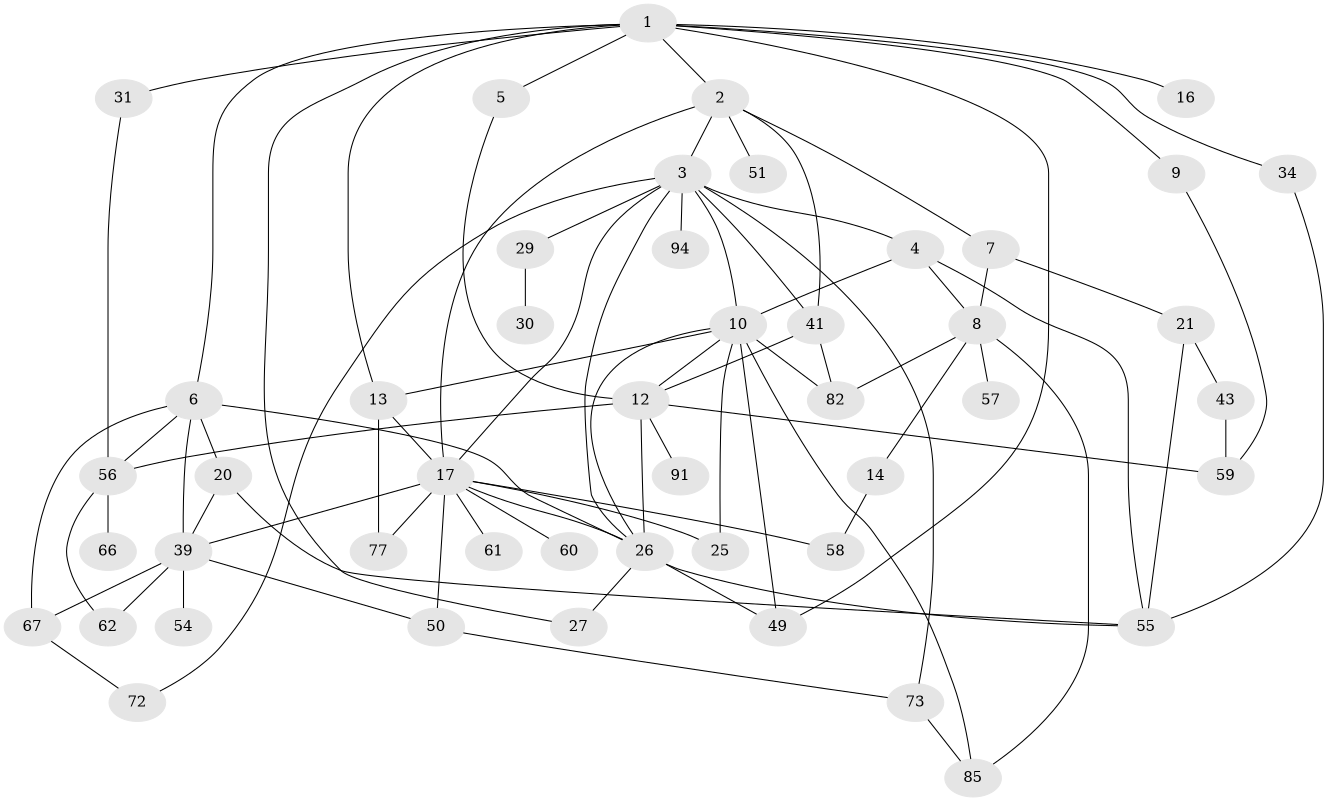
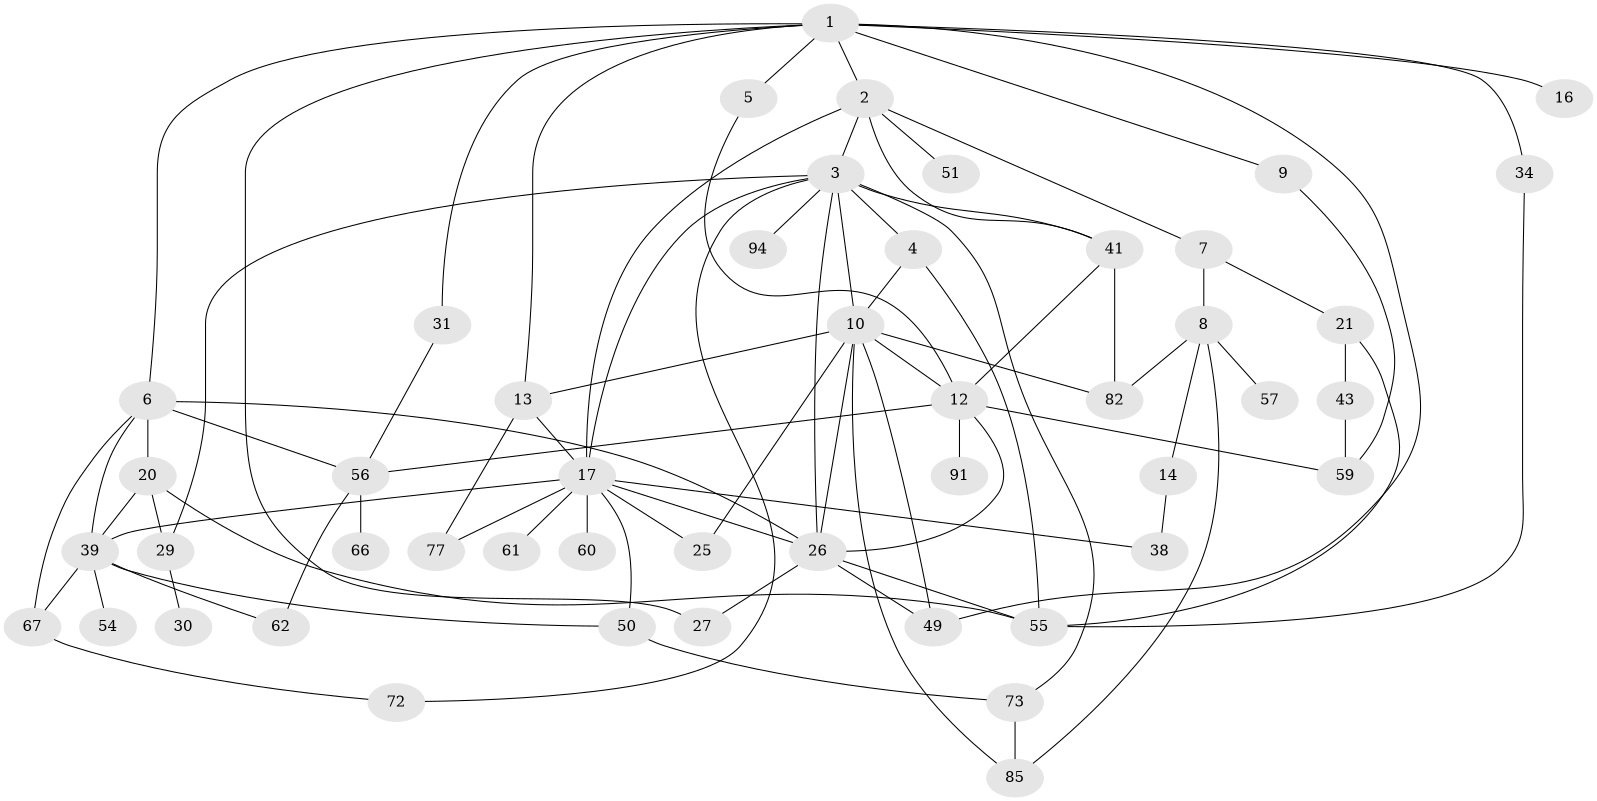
  graph {
    node [color=gray90 style=filled]
    1
    2
    5
    6
    9 [super="+18"]
    13 [super="+92"]
    16
    27 [super="+36+38"]
    31
    34 [super="+88"]
    49 [super="+90"]
    3 [super="+24+95"]
    7
    17 [super="+19"]
    41 [super="+79"]
    51 [super="+68+75"]
    12 [super="+45+86+44"]
    26 [super="+33+47"]
    20
    39 [super="+46"]
    56 [super="+65"]
    67 [super="+69"]
    59 [super="+81"]
    77
    55 [super="+76"]
    4 [super="+35"]
    10 [super="+22+63"]
    29 [super="+71"]
    72
    73
    94
    8 [super="+11+15"]
    21 [super="+32"]
    25
-   58
+   58 [label=38]
    50 [super="+60"]
    61
    n38 [label=60]
    82
    85
    30
    14 [super="+42"]
    57
    91
    54 [super="+87"]
    62
    66
    43
    1 -- 2
    1 -- 5
    1 -- 6
    1 -- 9
    1 -- 13
    1 -- 16
    1 -- 27
    1 -- 31
    1 -- 34
    1 -- 49
    2 -- 3
    2 -- 7
    2 -- 17
    2 -- 41
    2 -- 51
    5 -- 12
    6 -- 26
    6 -- 20
    6 -- 39
    6 -- 56
    6 -- 67
    9 -- 59
    13 -- 17
    13 -- 77
    31 -- 56
    34 -- 55
    3 -- 17
    3 -- 41
    3 -- 26
    3 -- 4
    3 -- 10 [weight=2]
    3 -- 29
    3 -- 72
    3 -- 73
    3 -- 94
    7 -- 8
    7 -- 21
    17 -- 26
    17 -- 39
    17 -- 77
    17 -- 25
    17 -- 58
    17 -- 50
    17 -- 61
    17 -- n38
    41 -- 12
    41 -- 82
    12 -- 26
    12 -- 56
    12 -- 59
    12 -- 91
    26 -- 27
    26 -- 49
    26 -- 55
    20 -- 39
    20 -- 55
+   20 -- 29
    39 -- 67
    39 -- 50
    39 -- 54
    39 -- 62
    56 -- 62
    56 -- 66
    67 -- 72
    4 -- 55
    4 -- 10
-   4 -- 8
    10 -- 13
    10 -- 49
    10 -- 12
    10 -- 26
    10 -- 25
    10 -- 82
    10 -- 85
    29 -- 30
    73 -- 85
    8 -- 82
    8 -- 85
    8 -- 14
    8 -- 57
    21 -- 55
    21 -- 43
    50 -- 73
    14 -- 58
    43 -- 59
  }
